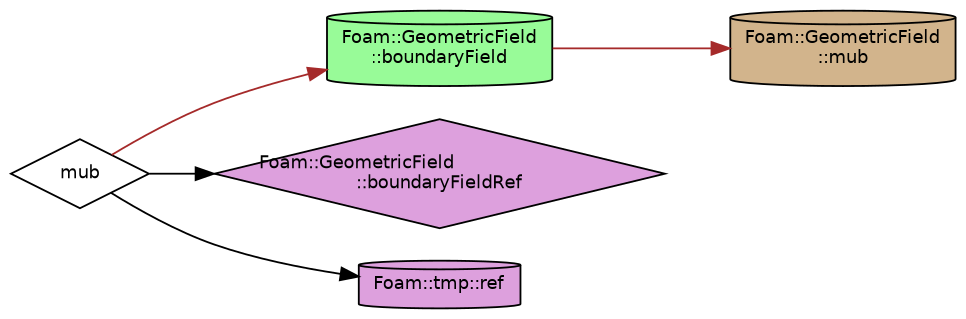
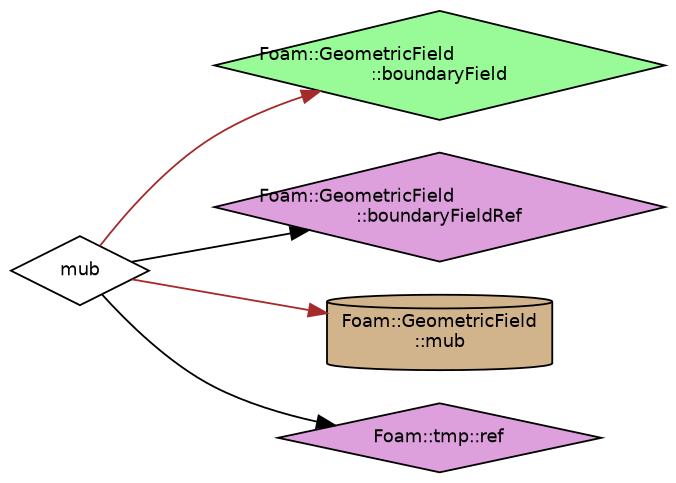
  digraph {
    rankdir=LR
    node [color=black fillcolor=plum fontname=Helvetica fontsize=10 shape=diamond style=filled]
    edge [color=brown fontname=Helvetica fontsize=10 labelfontname=Helvetica labelfontsize=10 style=solid]
    n1 [fillcolor=white fontcolor=black height=0.2 label=mub width=0.4]
-   n2 [fillcolor=palegreen height=0.2 label="Foam::GeometricField\l::boundaryField" shape=cylinder width=0.4]
+   n2 [fillcolor=palegreen height=0.2 label="Foam::GeometricField\l::boundaryField" width=0.4]
    n3 [height=0.2 label="Foam::GeometricField\l::boundaryFieldRef" width=0.4]
    n4 [fillcolor=tan height=0.2 label="Foam::GeometricField\l::mub" shape=cylinder width=0.4]
-   n5 [height=0.2 label="Foam::tmp::ref" shape=cylinder width=0.4]
+   n5 [height=0.2 label="Foam::tmp::ref" width=0.4]
    n1 -> n2
    n1 -> n3 [color=black]
-   n2 -> n4
+   n1 -> n4
    n1 -> n5 [color=black]
  }
